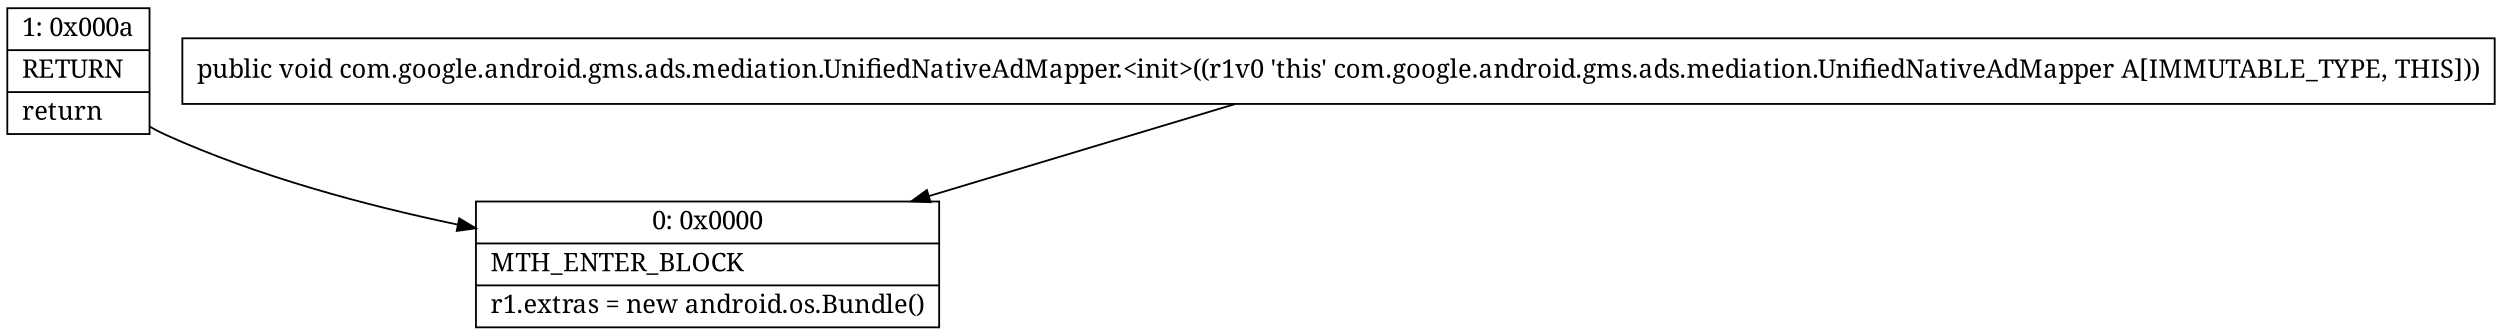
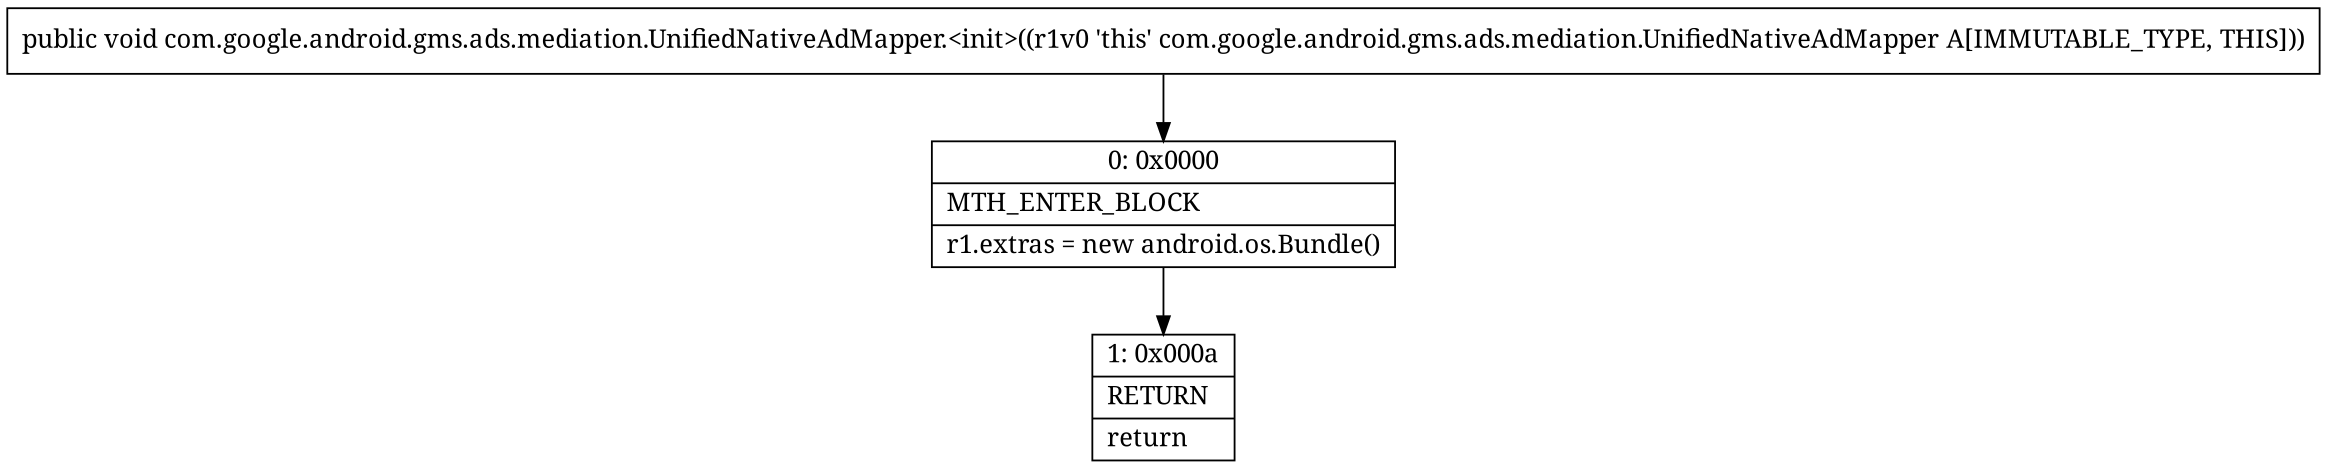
  digraph {
    fontname="Noto Serif"
    node [shape=record fontname="Noto Serif"]
    edge [fontname="Noto Serif"]
    n1 [label="{0\:\ 0x0000|MTH_ENTER_BLOCK\l|r1.extras = new android.os.Bundle()\l}"]
    n2 [label="{1\:\ 0x000a|RETURN\l|return\l}"]
    n3 [label="{public void com.google.android.gms.ads.mediation.UnifiedNativeAdMapper.\<init\>((r1v0 'this' com.google.android.gms.ads.mediation.UnifiedNativeAdMapper A[IMMUTABLE_TYPE, THIS])) }"]
-   n2 -> n1
+   n1 -> n2
    n3 -> n1
  }
